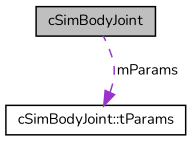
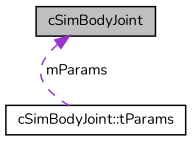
  digraph {
    fontname=Nunito
    node [color=black fontname=Nunito fontsize=10 shape=record style=filled]
    n1 [fillcolor=grey75 fontcolor=black height=0.2 label=cSimBodyJoint width=0.4]
    n2 [fillcolor=white height=0.2 label="cSimBodyJoint::tParams" width=0.4]
-   n2 -> n1 [color=darkorchid3 dir=back fontname=Nunito fontsize=10 label=" mParams" labelfontname=Helvetica labelfontsize=10 style=dashed]
+   n1 -> n2 [color=darkorchid3 dir=back fontname=Nunito fontsize=10 label=" mParams" labelfontname=Helvetica labelfontsize=10 style=dashed]
  }
